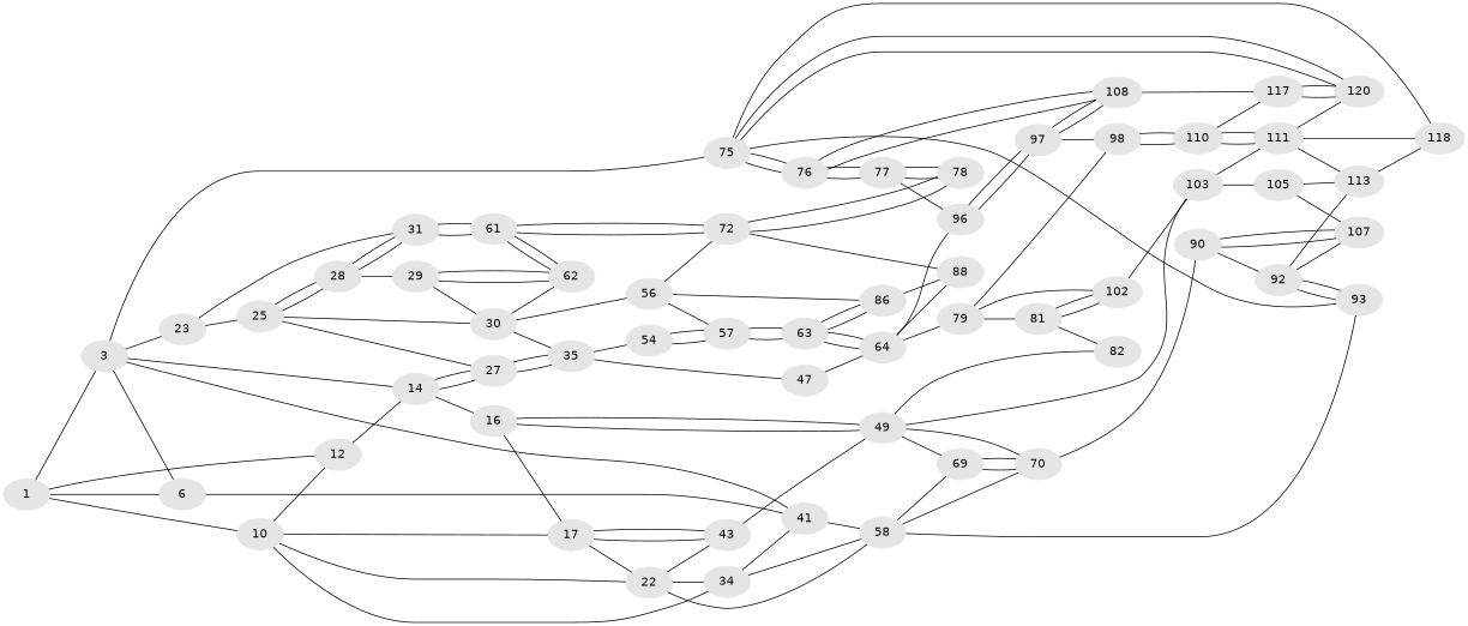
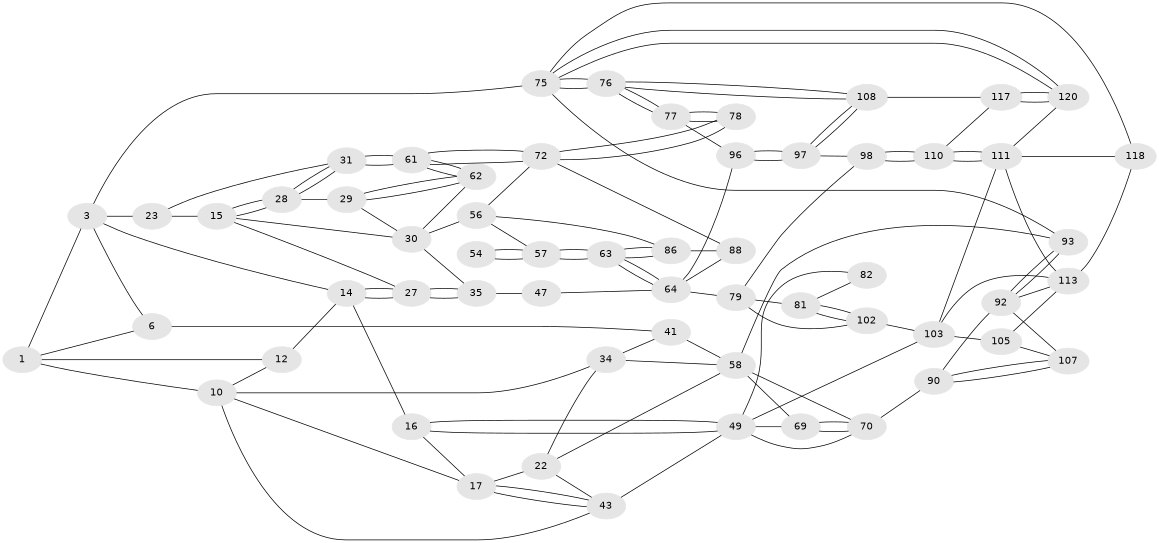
  graph {
    fontname="DejaVu Sans"
    rankdir=LR
    node [color=gray90 fontname="DejaVu Sans" style=filled]
    edge [fontname="DejaVu Sans"]
    1 [super="+2+7"]
    3 [super="+13+4"]
    6 [super="+9"]
    10 [super="+11+19"]
    12
    14 [super="+15"]
    23 [super="+24"]
    41 [super="+42"]
    75 [super="+119"]
    17 [super="+18"]
    22 [super="+33"]
    34 [super="+40"]
    16
    27
-   25 [super="+26"]
+   25 [super="+26" label=15]
    n16 [label=31]
    58 [super="+59+68"]
    93
    76
    118
    120
    43 [super="+44"]
    49 [super="+51"]
    35 [super="+46+36"]
    69 [super="+71"]
    70 [super="+87"]
    82
    103 [super="+104+109"]
    28
    30 [super="+38+31"]
    61
    29
    62
    56 [super="+74"]
    47
    54
    57
    72 [super="+73"]
    86
    64 [super="+95+65"]
    79 [super="+80+99"]
    88 [super="+94"]
    96
    81
    98
    102
    90 [super="+91"]
    92 [super="+115"]
    107
    113 [super="+114"]
    105 [super="+106"]
    111 [super="+121"]
    63
    78
    97
    77 [super="+101"]
    108
    117
    110
    1 -- 3
    1 -- 6
    1 -- 10 [weight=2]
    1 -- 12
    3 -- 6
    3 -- 14
    3 -- 23 [weight=2]
-   3 -- 41
    3 -- 75 [weight=2]
    6 -- 41
    10 -- 12
    10 -- 17
-   10 -- 22
+   10 -- 43
    10 -- 34
    12 -- 14
    14 -- 16
    14 -- 27
    14 -- 27
    23 -- 25
    23 -- n16
    41 -- 58
    75 -- 93
    75 -- 76
    75 -- 76
    75 -- 118
    75 -- 120
    75 -- 120
    17 -- 22
    17 -- 43 [weight=2]
    17 -- 43
    22 -- 34
    22 -- 58
    22 -- 43
    34 -- 41
    34 -- 58
    16 -- 17
    16 -- 49
    16 -- 49
    27 -- 35
    27 -- 35
    25 -- 27
    25 -- 28
    25 -- 28
    25 -- 30
    n16 -- 61
    n16 -- 61
    58 -- 93
    58 -- 69
    58 -- 70
    76 -- 77
    76 -- 77
    76 -- 108
    76 -- 108
    43 -- 49
    49 -- 69 [weight=2]
    49 -- 70
    49 -- 82 [weight=2]
    49 -- 103
    35 -- 47
-   35 -- 54 [weight=2]
    69 -- 70
    69 -- 70
    70 -- 90
+   103 -- 113
    103 -- 105 [weight=2]
    103 -- 111
    28 -- n16
    28 -- n16
    28 -- 29
    30 -- 35 [weight=3]
    30 -- 62
    30 -- 56
    61 -- 62
    61 -- 62
    61 -- 72
    61 -- 72
    29 -- 30
    29 -- 62
    29 -- 62
    56 -- 57
    56 -- 72
    56 -- 86
    47 -- 64
    54 -- 57
    54 -- 57
    57 -- 63
    57 -- 63
    72 -- 88
    72 -- 78
    72 -- 78
    86 -- 88
    64 -- 79
    64 -- 88
    64 -- 96
    79 -- 81
    79 -- 98
    79 -- 102
    96 -- 97
    96 -- 97
    81 -- 82
    81 -- 102
    81 -- 102
    98 -- 110
    98 -- 110
    102 -- 103
    90 -- 92
    90 -- 107
    90 -- 107
    92 -- 93
    92 -- 93
    92 -- 107
    92 -- 113
    113 -- 118
    105 -- 107
    105 -- 113
    111 -- 118
    111 -- 120
    111 -- 113
    63 -- 86
    63 -- 86
    63 -- 64
    63 -- 64
    97 -- 98
    97 -- 108
    97 -- 108
    77 -- 96
    77 -- 78
    77 -- 78
    108 -- 117
    117 -- 120
    117 -- 120
    110 -- 111
    110 -- 111
    110 -- 117
  }
